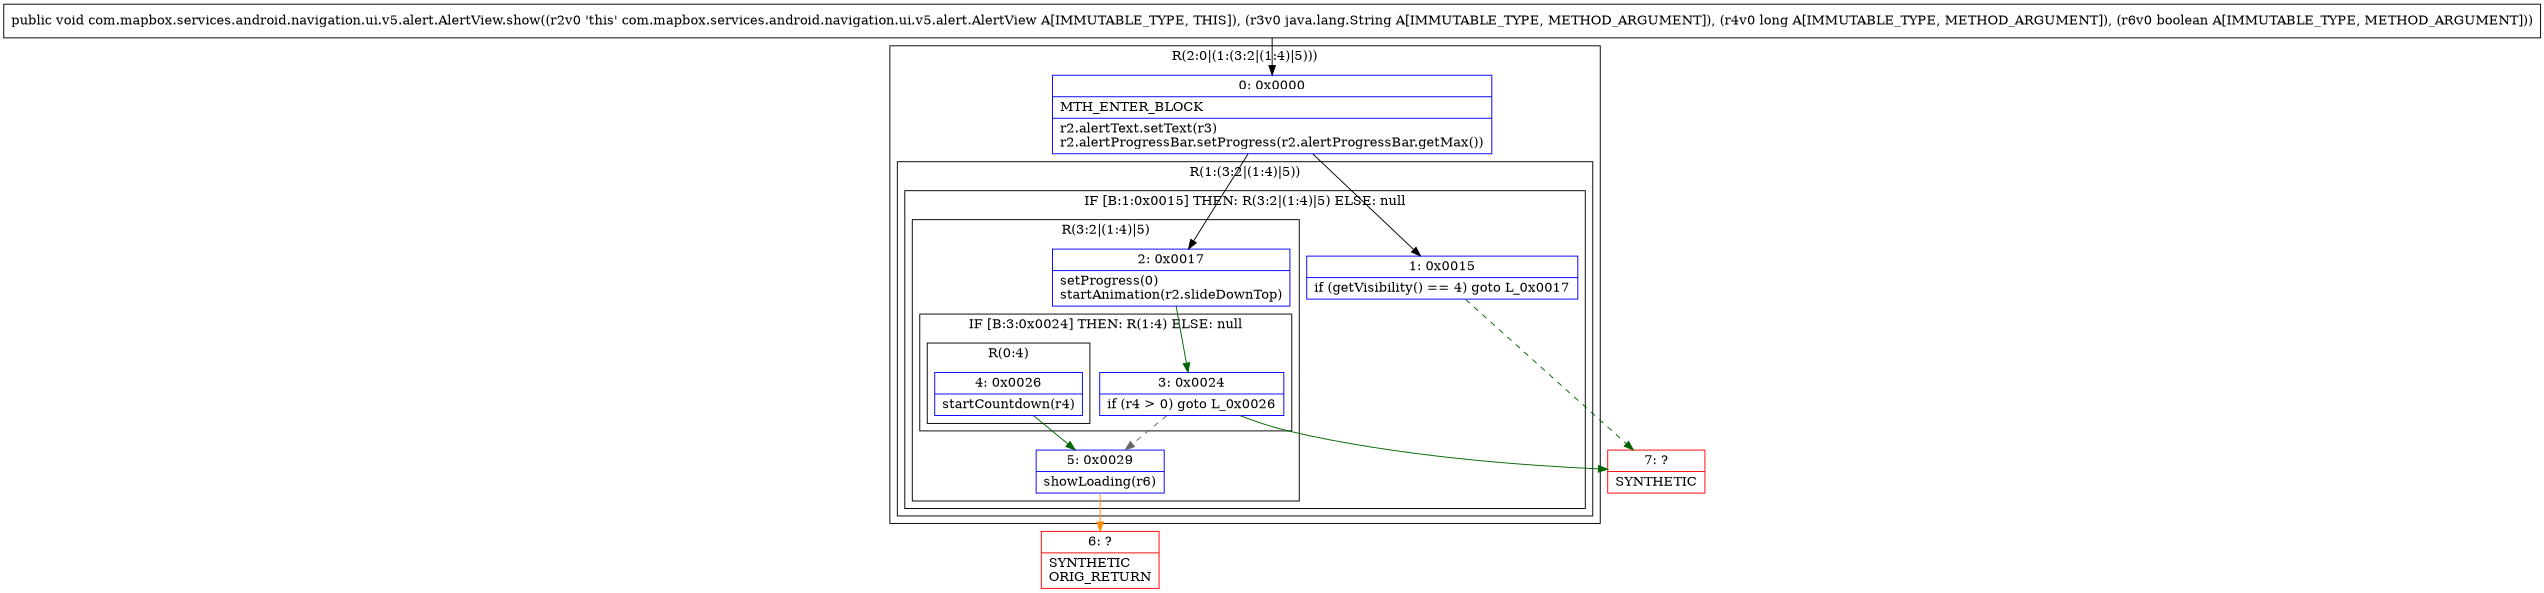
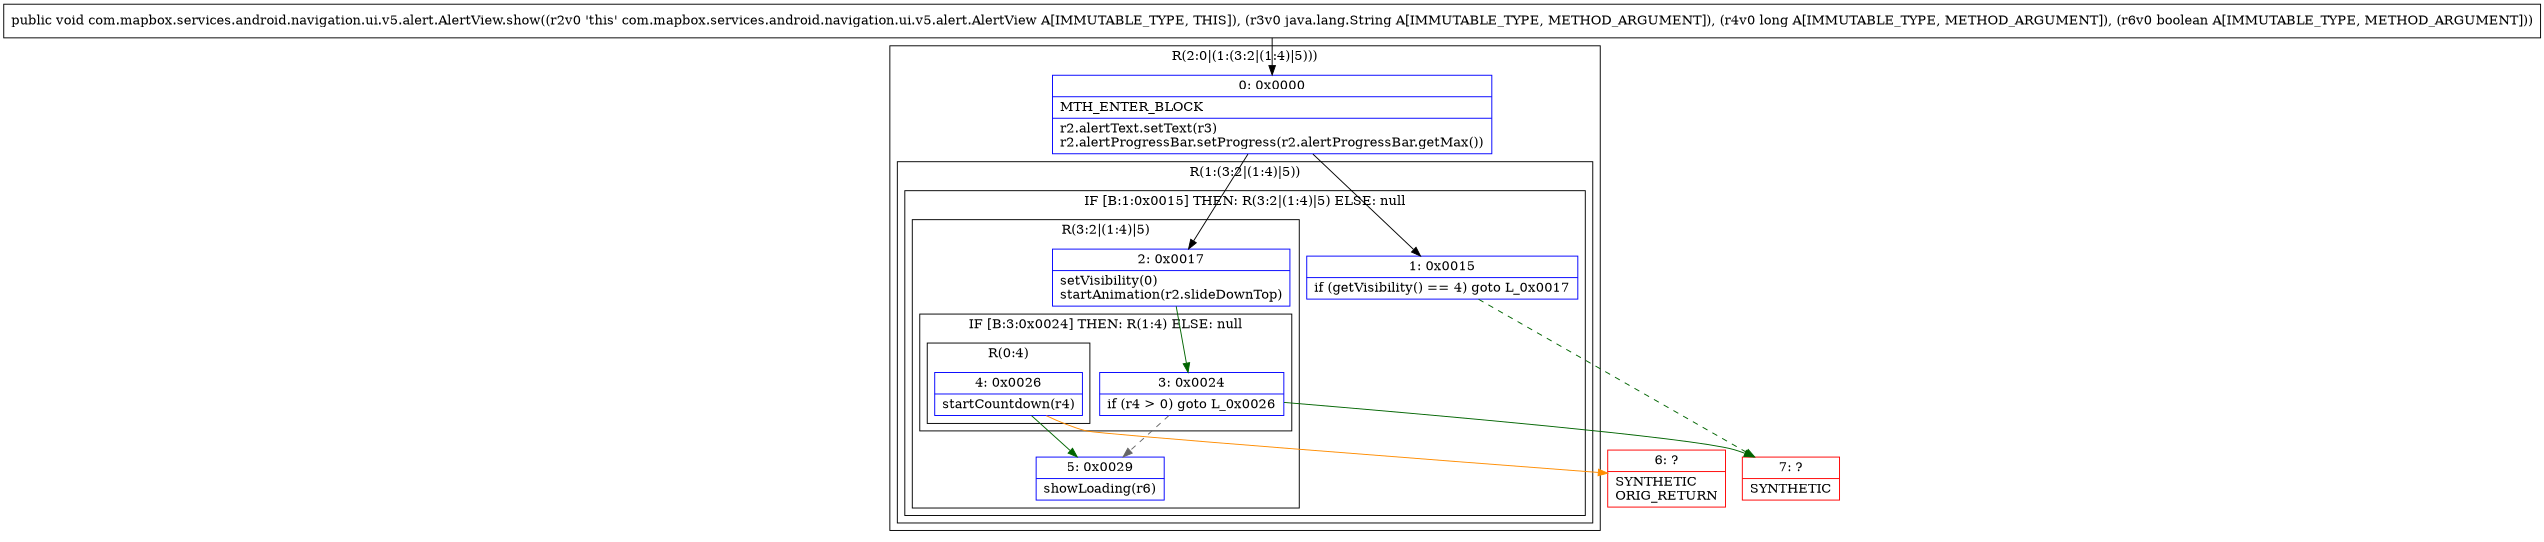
  digraph {
    node [color=blue shape=record]
    edge [color=darkgreen]
    n1 [label="{4\:\ 0x0026|startCountdown(r4)\l}"]
    n2 [label="{3\:\ 0x0024|if (r4 \> 0) goto L_0x0026\l}"]
-   n3 [label="{2\:\ 0x0017|setProgress(0)\lstartAnimation(r2.slideDownTop)\l}"]
+   n3 [label="{2\:\ 0x0017|setVisibility(0)\lstartAnimation(r2.slideDownTop)\l}"]
    n4 [label="{5\:\ 0x0029|showLoading(r6)\l}"]
    n5 [label="{1\:\ 0x0015|if (getVisibility() == 4) goto L_0x0017\l}"]
    n6 [label="{0\:\ 0x0000|MTH_ENTER_BLOCK\l|r2.alertText.setText(r3)\lr2.alertProgressBar.setProgress(r2.alertProgressBar.getMax())\l}"]
    n7 [color=red label="{7\:\ ?|SYNTHETIC\l}"]
    n8 [color=red label="{6\:\ ?|SYNTHETIC\lORIG_RETURN\l}"]
    n9 [label="{public void com.mapbox.services.android.navigation.ui.v5.alert.AlertView.show((r2v0 'this' com.mapbox.services.android.navigation.ui.v5.alert.AlertView A[IMMUTABLE_TYPE, THIS]), (r3v0 java.lang.String A[IMMUTABLE_TYPE, METHOD_ARGUMENT]), (r4v0 long A[IMMUTABLE_TYPE, METHOD_ARGUMENT]), (r6v0 boolean A[IMMUTABLE_TYPE, METHOD_ARGUMENT])) }" color=""]
    subgraph cluster_1 {
      label="R(2:0|(1:(3:2|(1:4)|5)))"
      n6
      subgraph cluster_2 {
        label="R(1:(3:2|(1:4)|5))"
        subgraph cluster_3 {
          label="IF [B:1:0x0015] THEN: R(3:2|(1:4)|5) ELSE: null"
          n5
          subgraph cluster_4 {
            label="R(3:2|(1:4)|5)"
            n3
            n4
            subgraph cluster_5 {
              label="IF [B:3:0x0024] THEN: R(1:4) ELSE: null"
              n2
              subgraph cluster_6 {
                label="R(0:4)"
                n1
              }
            }
          }
        }
      }
    }
    n1 -> n4
    n2 -> n4 [color=gray40 style=dashed]
    n2 -> n7
    n3 -> n2
-   n4 -> n8 [color=darkorange]
+   n1 -> n8 [color=darkorange]
    n5 -> n7 [style=dashed]
    n6 -> n3 [color=black]
    n6 -> n5 [color=black]
    n9 -> n6 [color=black]
  }
